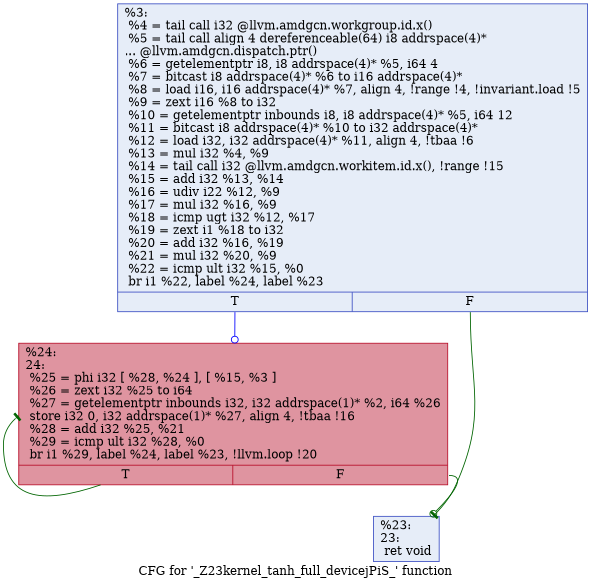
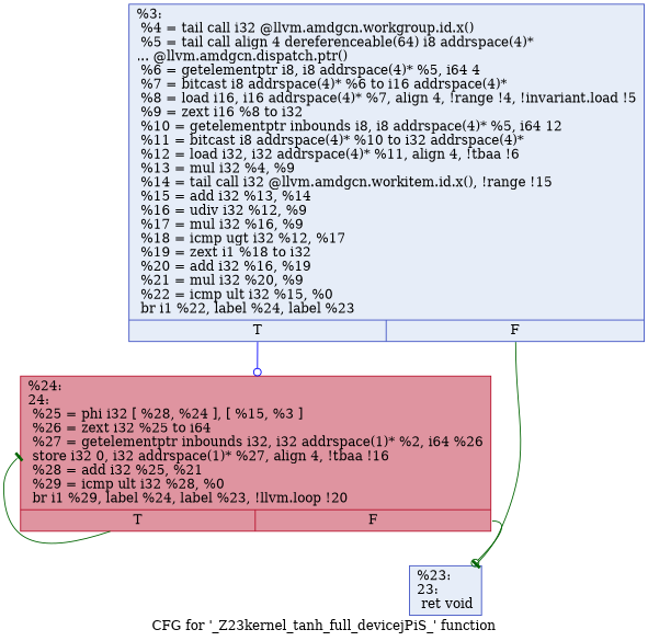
  digraph {
    label="CFG for '_Z23kernel_tanh_full_devicejPiS_' function"
    node [color="#3d50c3ff" fillcolor="#c7d7f070" shape=record style=filled]
    edge [tailport=s0 color=darkgreen arrowhead=odot]
-   n1 [label="{%3:\l  %4 = tail call i32 @llvm.amdgcn.workgroup.id.x()\l  %5 = tail call align 4 dereferenceable(64) i8 addrspace(4)*\l... @llvm.amdgcn.dispatch.ptr()\l  %6 = getelementptr i8, i8 addrspace(4)* %5, i64 4\l  %7 = bitcast i8 addrspace(4)* %6 to i16 addrspace(4)*\l  %8 = load i16, i16 addrspace(4)* %7, align 4, !range !4, !invariant.load !5\l  %9 = zext i16 %8 to i32\l  %10 = getelementptr inbounds i8, i8 addrspace(4)* %5, i64 12\l  %11 = bitcast i8 addrspace(4)* %10 to i32 addrspace(4)*\l  %12 = load i32, i32 addrspace(4)* %11, align 4, !tbaa !6\l  %13 = mul i32 %4, %9\l  %14 = tail call i32 @llvm.amdgcn.workitem.id.x(), !range !15\l  %15 = add i32 %13, %14\l  %16 = udiv i22 %12, %9\l  %17 = mul i32 %16, %9\l  %18 = icmp ugt i32 %12, %17\l  %19 = zext i1 %18 to i32\l  %20 = add i32 %16, %19\l  %21 = mul i32 %20, %9\l  %22 = icmp ult i32 %15, %0\l  br i1 %22, label %24, label %23\l|{<s0>T|<s1>F}}"]
+   n1 [label="{%3:\l  %4 = tail call i32 @llvm.amdgcn.workgroup.id.x()\l  %5 = tail call align 4 dereferenceable(64) i8 addrspace(4)*\l... @llvm.amdgcn.dispatch.ptr()\l  %6 = getelementptr i8, i8 addrspace(4)* %5, i64 4\l  %7 = bitcast i8 addrspace(4)* %6 to i16 addrspace(4)*\l  %8 = load i16, i16 addrspace(4)* %7, align 4, !range !4, !invariant.load !5\l  %9 = zext i16 %8 to i32\l  %10 = getelementptr inbounds i8, i8 addrspace(4)* %5, i64 12\l  %11 = bitcast i8 addrspace(4)* %10 to i32 addrspace(4)*\l  %12 = load i32, i32 addrspace(4)* %11, align 4, !tbaa !6\l  %13 = mul i32 %4, %9\l  %14 = tail call i32 @llvm.amdgcn.workitem.id.x(), !range !15\l  %15 = add i32 %13, %14\l  %16 = udiv i32 %12, %9\l  %17 = mul i32 %16, %9\l  %18 = icmp ugt i32 %12, %17\l  %19 = zext i1 %18 to i32\l  %20 = add i32 %16, %19\l  %21 = mul i32 %20, %9\l  %22 = icmp ult i32 %15, %0\l  br i1 %22, label %24, label %23\l|{<s0>T|<s1>F}}"]
    n2 [color="#b70d28ff" fillcolor="#b70d2870" label="{%24:\l24:                                               \l  %25 = phi i32 [ %28, %24 ], [ %15, %3 ]\l  %26 = zext i32 %25 to i64\l  %27 = getelementptr inbounds i32, i32 addrspace(1)* %2, i64 %26\l  store i32 0, i32 addrspace(1)* %27, align 4, !tbaa !16\l  %28 = add i32 %25, %21\l  %29 = icmp ult i32 %28, %0\l  br i1 %29, label %24, label %23, !llvm.loop !20\l|{<s0>T|<s1>F}}"]
    n3 [label="{%23:\l23:                                               \l  ret void\l}"]
    n1 -> n2 [color=blue]
    n1 -> n3 [tailport=s1 arrowhead=tee]
    n2 -> n2 [arrowhead=tee]
    n2 -> n3 [tailport=s1]
  }
